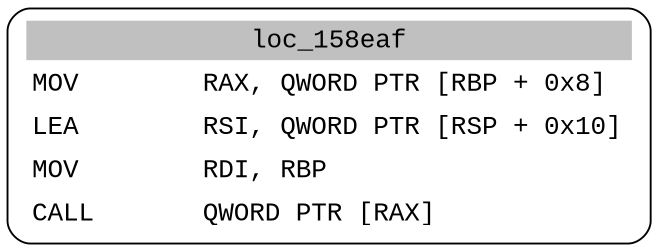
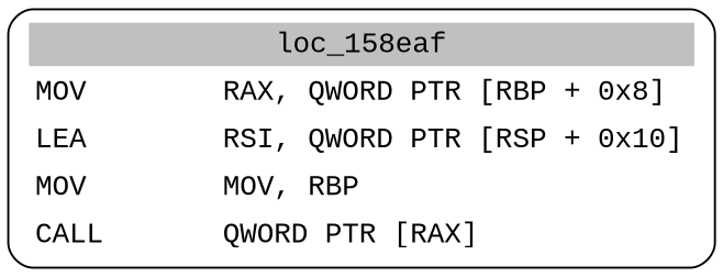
  digraph {
-   n1 [fontname="Courier New" label=<<table border="0" cellborder="0" cellpadding="3"><tr><td align="center" colspan="2" bgcolor="grey">loc_158eaf</td></tr><tr><td align="left">MOV        RAX, QWORD PTR [RBP + 0x8]</td></tr><tr><td align="left">LEA        RSI, QWORD PTR [RSP + 0x10]</td></tr><tr><td align="left">MOV        RDI, RBP</td></tr><tr><td align="left">CALL       QWORD PTR [RAX]</td></tr></table>> shape=Mrecord]
+   n1 [fontname="Courier New" label=<<table border="0" cellborder="0" cellpadding="3"><tr><td align="center" colspan="2" bgcolor="grey">loc_158eaf</td></tr><tr><td align="left">MOV        RAX, QWORD PTR [RBP + 0x8]</td></tr><tr><td align="left">LEA        RSI, QWORD PTR [RSP + 0x10]</td></tr><tr><td align="left">MOV        MOV, RBP</td></tr><tr><td align="left">CALL       QWORD PTR [RAX]</td></tr></table>> shape=Mrecord]
  }
